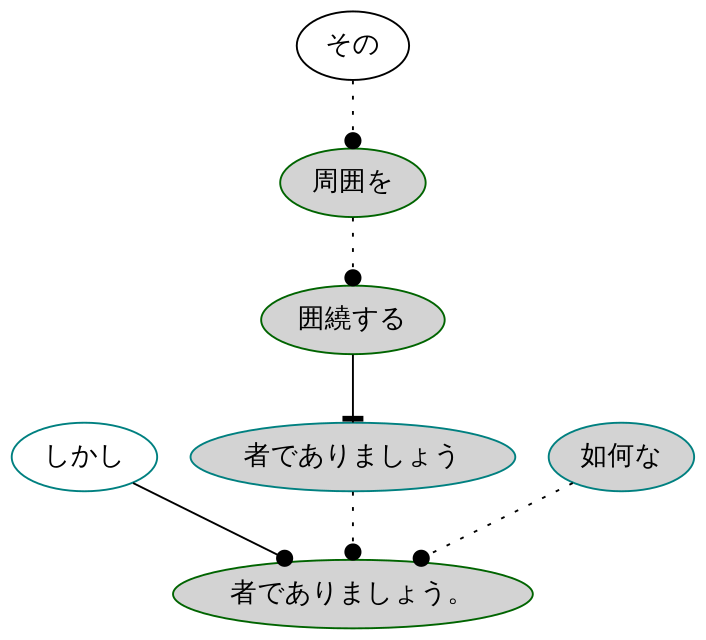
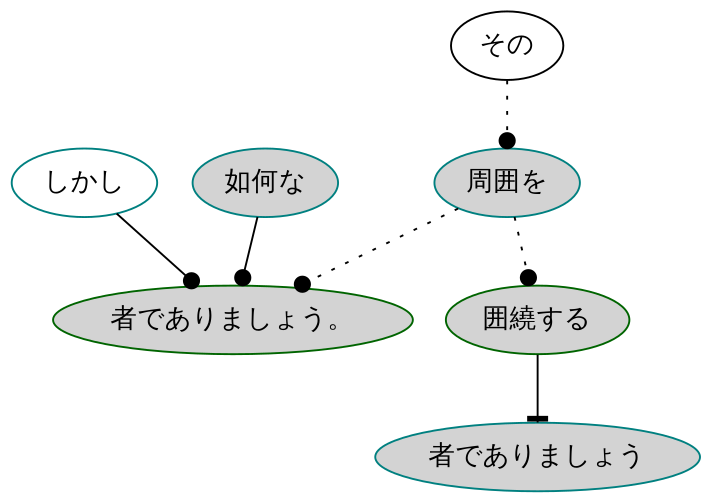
  digraph {
    node [color=teal fillcolor=lightgrey style=filled]
    edge [arrowhead=dot style=solid]
    n1 [fillcolor=white label="しかし"]
    n2 [color=darkgreen label="者でありましょう。"]
    n3 [color=black fillcolor=white label="その"]
-   n4 [color=darkgreen label="周囲を"]
+   n4 [label="周囲を"]
    n5 [color=darkgreen label="囲繞する"]
    n6 [label="者でありましょう"]
    n7 [label="如何な"]
    n1 -> n2
    n3 -> n4 [style=dotted]
    n4 -> n5 [style=dotted]
    n5 -> n6 [arrowhead=tee]
-   n6 -> n2 [style=dotted]
-   n7 -> n2 [style=dotted]
+   n4 -> n2 [style=dotted]
+   n7 -> n2
  }
